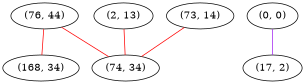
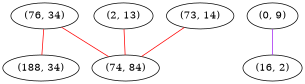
  graph {
    edge [color=red weight=1]
-   "(76, 34)" [label="(76, 44)"]
-   "(188, 34)" [label="(168, 34)"]
-   "(74, 34)"
-   "(0, 0)"
-   "(17, 2)"
+   "(76, 34)"
+   "(188, 34)"
+   "(74, 34)" [label="(74, 84)"]
+   "(0, 0)" [label="(0, 9)"]
+   "(17, 2)" [label="(16, 2)"]
    n6 [label="(2, 13)"]
    n7 [label="(73, 14)"]
    "(76, 34)" -- "(188, 34)"
    "(76, 34)" -- "(74, 34)"
    "(0, 0)" -- "(17, 2)" [color=purple weight=4]
    n6 -- "(74, 34)"
    n7 -- "(74, 34)"
  }
